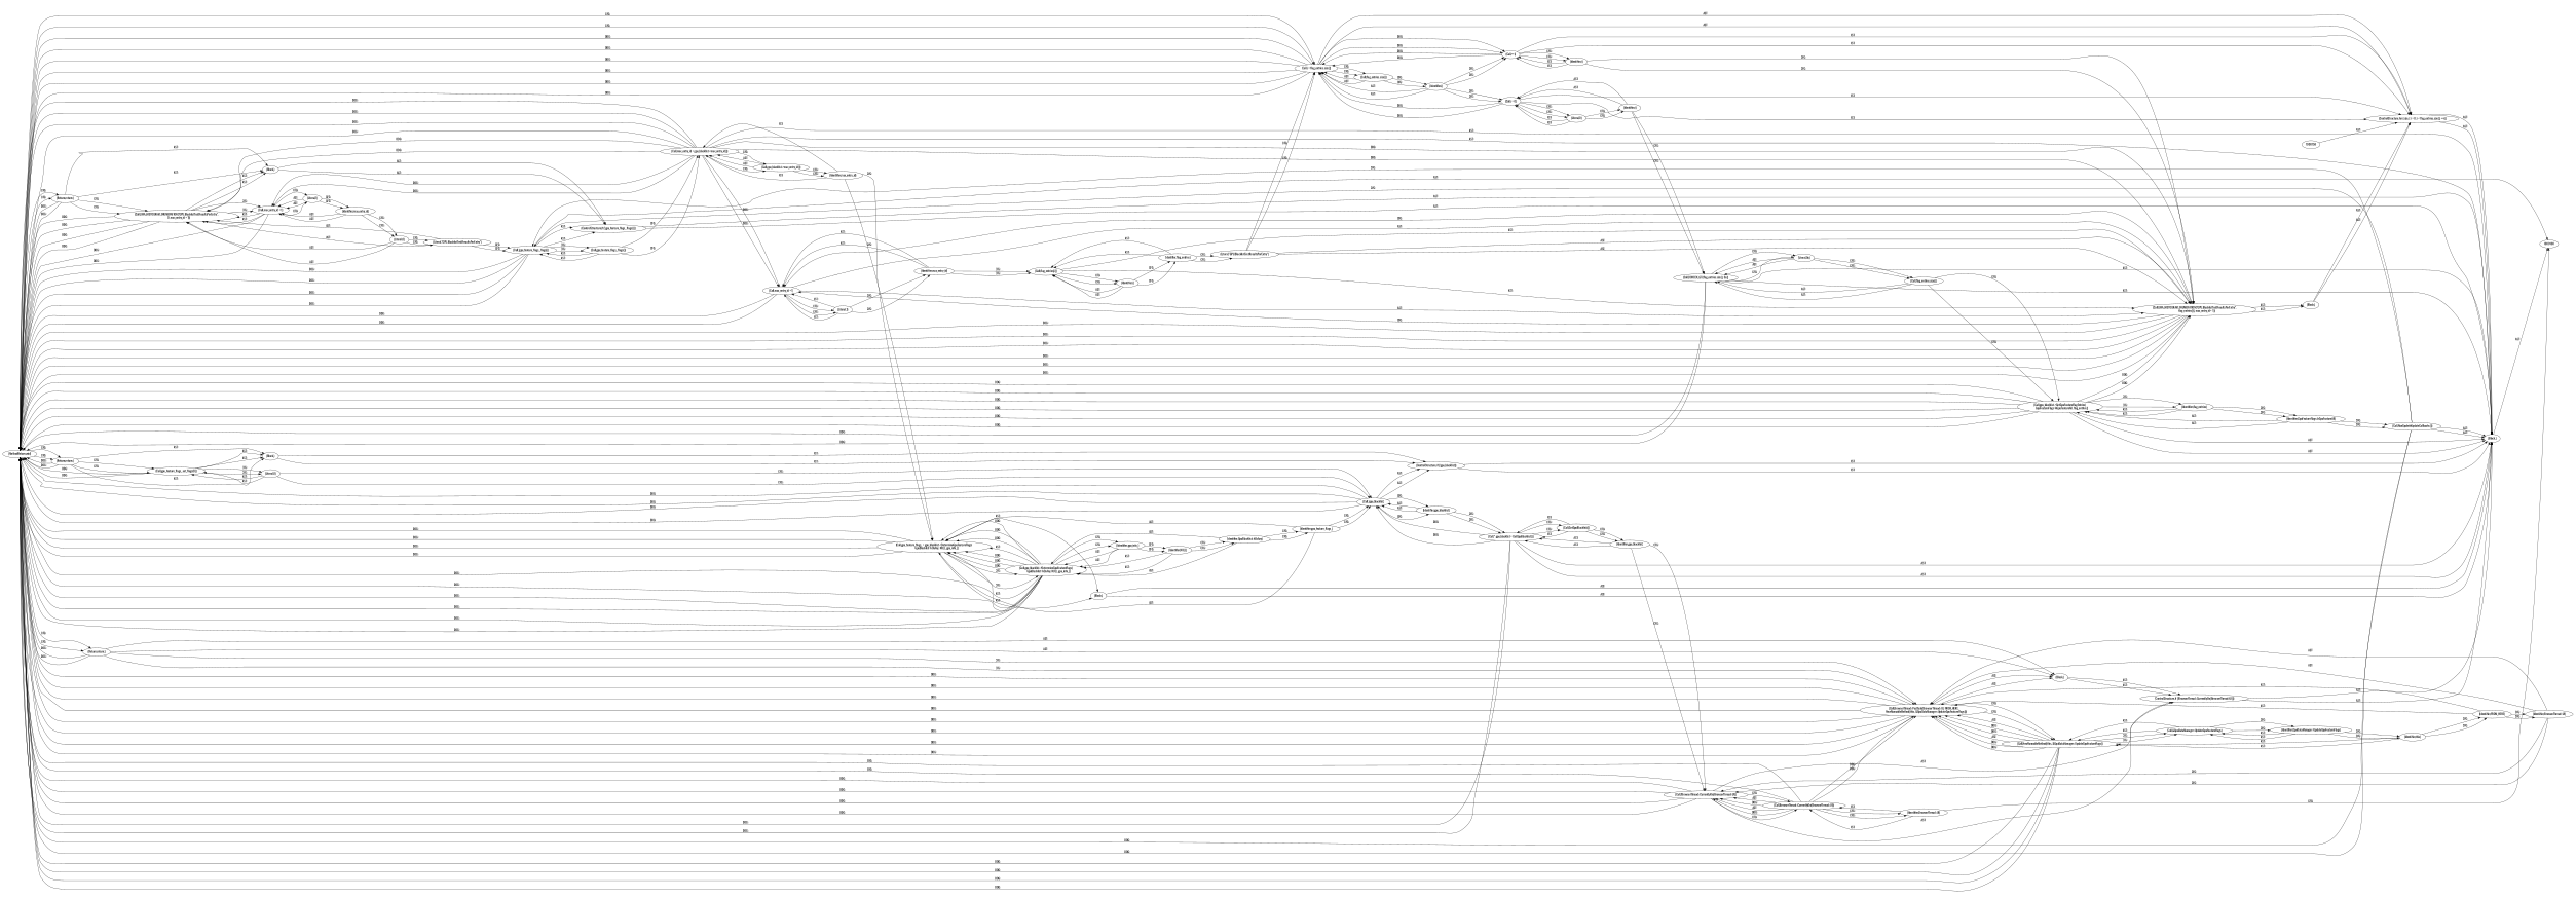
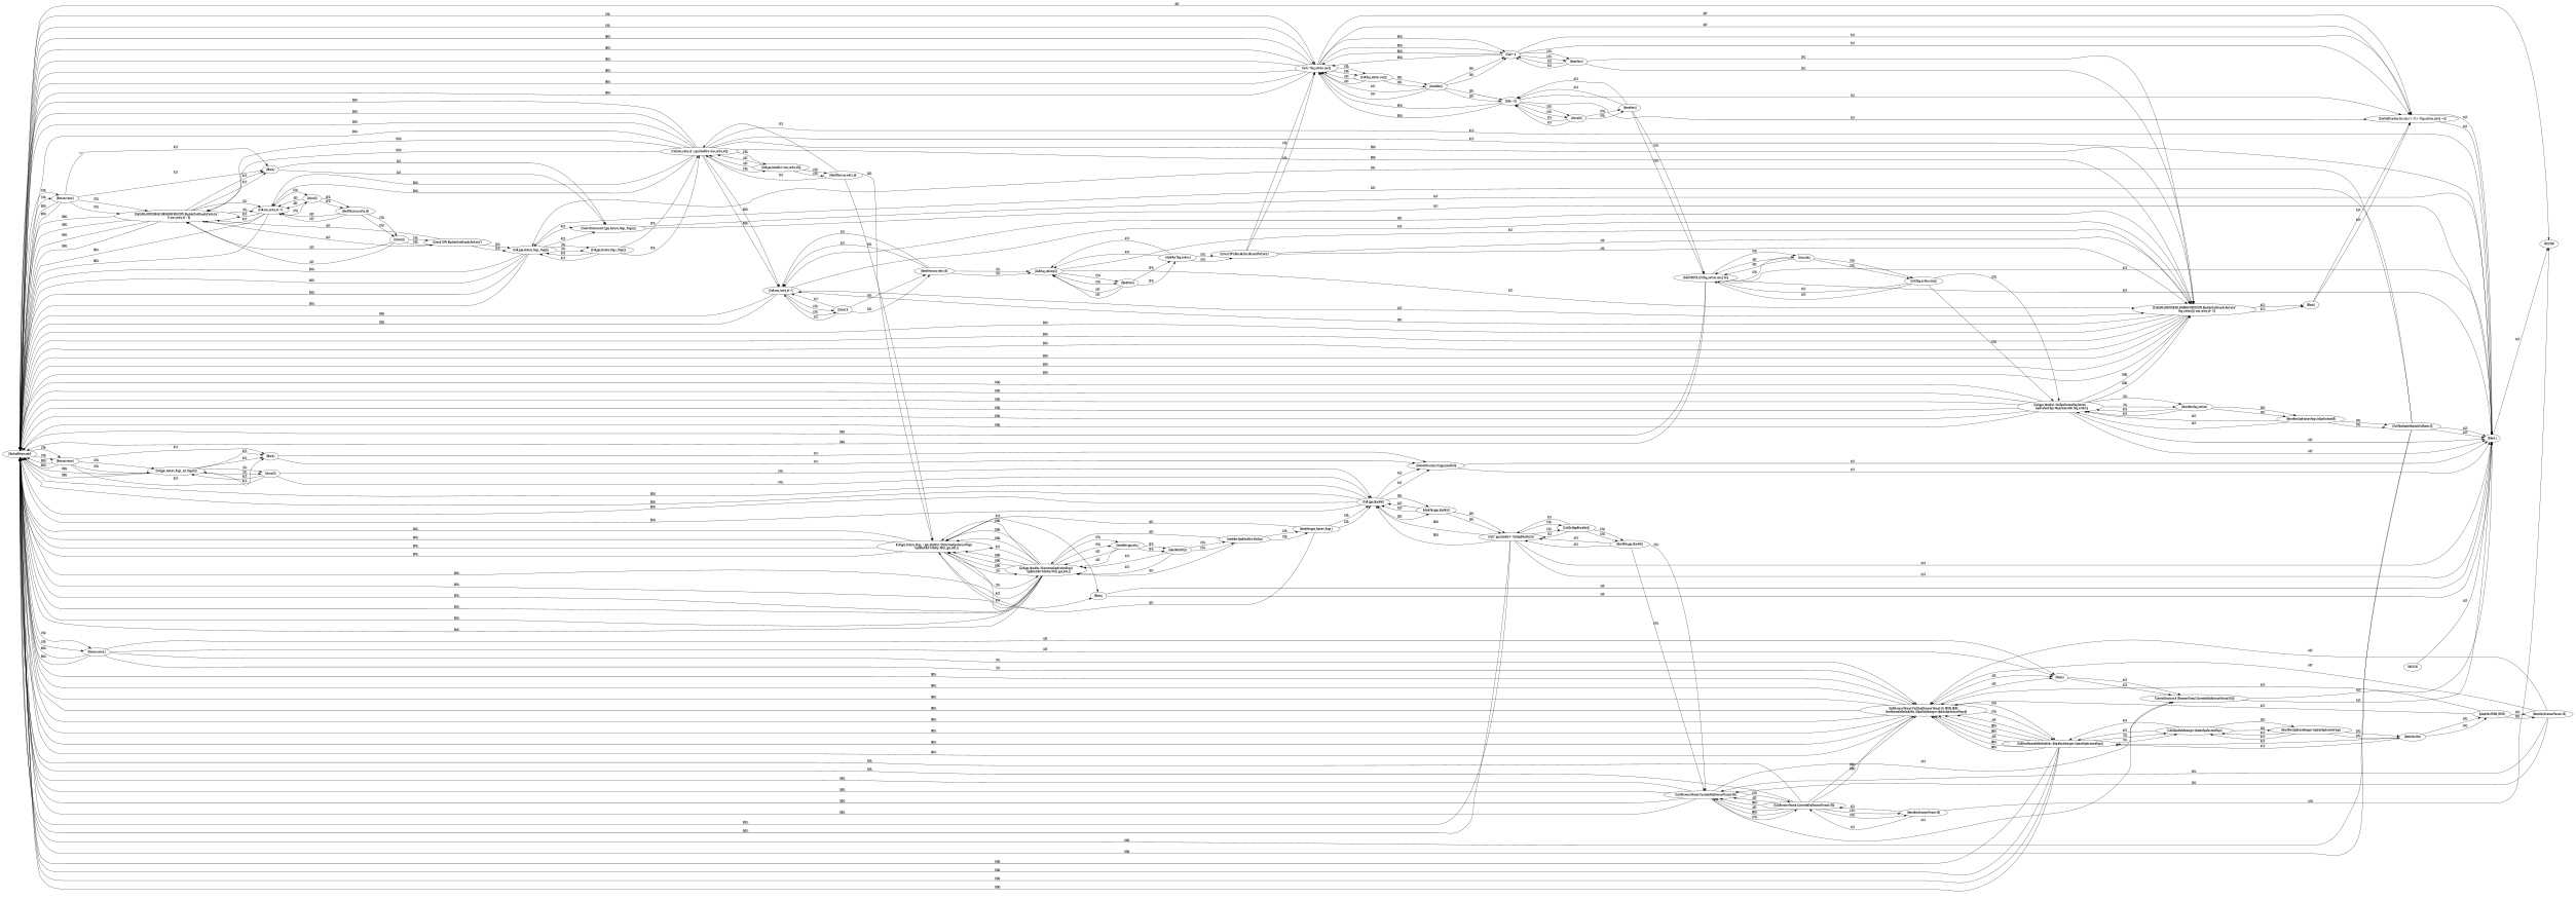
  digraph {
    fontname=Oswald
    rankdir=LR
    node [fontname=Oswald]
    edge [fontname=Oswald]
    n1 [label="(MethodReturn,void)"]
    n2 [label="(Return,return;)"]
    n3 [label="(Return,return;)"]
    n4 [label="(Call,i < flag_entries.size())"]
    n5 [label="(Return,return;)"]
    1000100
    n7 [label="(Call,gpu_feature_flags_.set_flags(0))"]
    n8 [label="(Block,)"]
    n9 [label="(Call,UMA_HISTOGRAM_ENUMERATION(\"GPU.BlacklistTestResultsPerEntry\",\n        0, max_entry_id + 1))"]
    n10 [label="(Block,)"]
    n11 [label="(ControlStructure,for (size_t i = 0; i < flag_entries.size(); ++i))"]
    n12 [label="(Call,flag_entries.size())"]
    n13 [label="(Call,++i)"]
    n14 [label="(Block,)"]
    n15 [label="(Call,BrowserThread::PostTask(BrowserThread::UI, FROM_HERE,\n        NewRunnableMethod(this, &GpuDataManager::UpdateGpuFeatureFlags)))"]
    n16 [label="(Block,)"]
    n17 [label="(Literal,0)"]
    n18 [label="(Call,!gpu_blacklist)"]
    n19 [label="(ControlStructure,if (!gpu_blacklist))"]
    n20 [label="(Identifier,gpu_blacklist)"]
    n21 [label="(Block,)"]
    n22 [label="(Call,gpu_blacklist->DetermineGpuFeatureFlags(\n        GpuBlacklist::kOsAny, NULL, gpu_info_))"]
    n23 [label="(Call,gpu_feature_flags_ = gpu_blacklist->DetermineGpuFeatureFlags(\n        GpuBlacklist::kOsAny, NULL, gpu_info_))"]
    n24 [label="(Identifier,gpu_info_)"]
    n25 [label="(Identifier,NULL)"]
    n26 [label="(Identifier,gpu_feature_flags_)"]
    n27 [label="(Identifier,GpuBlacklist::kOsAny)"]
    n28 [label="(ControlStructure,if (!BrowserThread::CurrentlyOn(BrowserThread::UI)))"]
    n29 [label="(Identifier,BrowserThread::UI)"]
    n30 [label="(Call,BrowserThread::CurrentlyOn(BrowserThread::UI))"]
    n31 [label="(Call,!BrowserThread::CurrentlyOn(BrowserThread::UI))"]
    n32 [label="(Call,NewRunnableMethod(this, &GpuDataManager::UpdateGpuFeatureFlags))"]
    n33 [label="(Call,gpu_blacklist->max_entry_id())"]
    n34 [label="(Call,max_entry_id = gpu_blacklist->max_entry_id())"]
    n35 [label="(Identifier,max_entry_id)"]
    n36 [label="(Call,max_entry_id + 1)"]
    n37 [label="(Call,UMA_HISTOGRAM_ENUMERATION(\"GPU.BlacklistTestResultsPerEntry\",\n        flag_entries[i], max_entry_id + 1))"]
    n38 [label="(Call,max_entry_id + 1)"]
    n39 [label="(Literal,1)"]
    n40 [label="(Block,)"]
    n41 [label="(Literal,1)"]
    n42 [label="(ControlStructure,if (!gpu_feature_flags_.flags()))"]
    n43 [label="(Call,!gpu_feature_flags_.flags())"]
    n44 [label="(Call,gpu_feature_flags_.flags())"]
    n45 [label="(Literal,\"GPU.BlacklistTestResultsPerEntry\")"]
    n46 [label="(Identifier,max_entry_id)"]
    n47 [label="(Literal,0)"]
    n48 [label="(Call,RunGpuInfoUpdateCallbacks())"]
    n49 [label="(Identifier,BrowserThread::UI)"]
    n50 [label="(Call,&GpuDataManager::UpdateGpuFeatureFlags)"]
    n51 [label="(Identifier,FROM_HERE)"]
    n52 [label="(Call,gpu_blacklist->GetGpuFeatureFlagEntries(\n      GpuFeatureFlags::kGpuFeatureAll, flag_entries))"]
    n53 [label="(Identifier,flag_entries)"]
    n54 [label="(Identifier,GpuFeatureFlags::kGpuFeatureAll)"]
    n55 [label="(Call,flag_entries.size())"]
    n56 [label="(Call,DCHECK_GT(flag_entries.size(), 0u))"]
    n57 [label="(Literal,0u)"]
    n58 [label="(Call,i = 0)"]
    n59 [label="(Literal,0)"]
    n60 [label="(Identifier,i)"]
    n61 [label="(Identifier,i)"]
    n62 [label="(Identifier,i)"]
    n63 [label="(Literal,\"GPU.BlacklistTestResultsPerEntry\")"]
    n64 [label="(Identifier,i)"]
    n65 [label="(Call,flag_entries[i])"]
    n66 [label="(Identifier,flag_entries)"]
    n67 [label="(Identifier,max_entry_id)"]
    n68 [label="(Identifier,this)"]
    n69 [label="(Identifier,GpuDataManager::UpdateGpuFeatureFlags)"]
    n70 [label="(Call,* gpu_blacklist = GetGpuBlacklist())"]
    n71 [label="(Call,GetGpuBlacklist())"]
    n72 [label="(Identifier,gpu_blacklist)"]
-   1000158
+   1000134
    n1 -> n2 [label="CFG: "]
    n1 -> n2 [label="CFG: "]
    n1 -> n3 [label="CFG: "]
    n1 -> n3 [label="CFG: "]
    n1 -> n4 [label="CFG: "]
    n1 -> n4 [label="CFG: "]
    n1 -> n5 [label="CFG: "]
    n1 -> n5 [label="CFG: "]
-   n43 -> 1000100 [label="AST: "]
+   n1 -> 1000100 [label="AST: "]
    n2 -> n1 [label="DDG: "]
    n2 -> n1 [label="DDG: "]
    n2 -> n7 [label="CFG: "]
    n2 -> n7 [label="CFG: "]
    n2 -> n8 [label="AST: "]
    n2 -> n8 [label="AST: "]
    n3 -> n1 [label="DDG: "]
    n3 -> n1 [label="DDG: "]
    n3 -> n9 [label="CFG: "]
    n3 -> n9 [label="CFG: "]
    n3 -> n10 [label="AST: "]
    n3 -> n10 [label="AST: "]
    n4 -> n1 [label="DDG: "]
    n4 -> n1 [label="DDG: "]
    n4 -> n1 [label="DDG: "]
    n4 -> n1 [label="DDG: "]
    n4 -> n1 [label="DDG: "]
    n4 -> n1 [label="DDG: "]
    n4 -> n11 [label="AST: "]
    n4 -> n11 [label="AST: "]
    n4 -> n12 [label="CFG: "]
    n4 -> n12 [label="CFG: "]
    n4 -> n13 [label="DDG: "]
    n4 -> n13 [label="DDG: "]
    n5 -> n1 [label="DDG: "]
    n5 -> n1 [label="DDG: "]
    n5 -> n14 [label="AST: "]
    n5 -> n14 [label="AST: "]
    n5 -> n15 [label="CFG: "]
    n5 -> n15 [label="CFG: "]
    n7 -> n1 [label="DDG: "]
    n7 -> n1 [label="DDG: "]
    n7 -> n8 [label="AST: "]
    n7 -> n8 [label="AST: "]
    n7 -> n17 [label="CFG: "]
    n7 -> n17 [label="CFG: "]
    n8 -> n19 [label="AST: "]
    n8 -> n19 [label="AST: "]
    n9 -> n1 [label="DDG: "]
    n9 -> n1 [label="DDG: "]
    n9 -> n1 [label="DDG: "]
    n9 -> n1 [label="DDG: "]
    n9 -> n10 [label="AST: "]
    n9 -> n10 [label="AST: "]
    n9 -> n36 [label="CFG: "]
    n9 -> n36 [label="CFG: "]
    n10 -> n42 [label="AST: "]
    n10 -> n42 [label="AST: "]
    n11 -> n16 [label="AST: "]
    n11 -> n16 [label="AST: "]
    n12 -> n4 [label="AST: "]
    n12 -> n4 [label="AST: "]
    n12 -> n61 [label="CFG: "]
    n12 -> n61 [label="CFG: "]
    n13 -> n4 [label="DDG: "]
    n13 -> n4 [label="DDG: "]
    n13 -> n11 [label="AST: "]
    n13 -> n11 [label="AST: "]
    n13 -> n62 [label="CFG: "]
    n13 -> n62 [label="CFG: "]
    n14 -> n28 [label="AST: "]
    n14 -> n28 [label="AST: "]
    n15 -> n1 [label="DDG: "]
    n15 -> n1 [label="DDG: "]
    n15 -> n1 [label="DDG: "]
    n15 -> n1 [label="DDG: "]
    n15 -> n1 [label="DDG: "]
    n15 -> n1 [label="DDG: "]
    n15 -> n1 [label="DDG: "]
    n15 -> n1 [label="DDG: "]
    n15 -> n14 [label="AST: "]
    n15 -> n14 [label="AST: "]
    n15 -> n32 [label="CFG: "]
    n15 -> n32 [label="CFG: "]
    n16 -> 1000100 [label="AST: "]
    n17 -> n7 [label="AST: "]
    n17 -> n7 [label="AST: "]
    n17 -> n18 [label="CFG: "]
    n17 -> n18 [label="CFG: "]
    n18 -> n1 [label="DDG: "]
    n18 -> n1 [label="DDG: "]
    n18 -> n1 [label="DDG: "]
    n18 -> n1 [label="DDG: "]
    n18 -> n19 [label="AST: "]
    n18 -> n19 [label="AST: "]
    n18 -> n20 [label="CFG: "]
    n18 -> n20 [label="CFG: "]
    n19 -> n16 [label="AST: "]
    n19 -> n16 [label="AST: "]
    n20 -> n18 [label="AST: "]
    n20 -> n18 [label="AST: "]
    n20 -> n70 [label="CFG: "]
    n20 -> n70 [label="CFG: "]
    n21 -> n16 [label="AST: "]
    n21 -> n16 [label="AST: "]
    n22 -> n1 [label="DDG: "]
    n22 -> n1 [label="DDG: "]
    n22 -> n1 [label="DDG: "]
    n22 -> n1 [label="DDG: "]
    n22 -> n1 [label="DDG: "]
    n22 -> n1 [label="DDG: "]
    n22 -> n23 [label="AST: "]
    n22 -> n23 [label="DDG: "]
    n22 -> n23 [label="DDG: "]
    n22 -> n23 [label="DDG: "]
    n22 -> n23 [label="AST: "]
    n22 -> n23 [label="DDG: "]
    n22 -> n23 [label="DDG: "]
    n22 -> n23 [label="DDG: "]
    n22 -> n24 [label="CFG: "]
    n22 -> n24 [label="CFG: "]
    n23 -> n1 [label="DDG: "]
    n23 -> n1 [label="DDG: "]
    n23 -> n1 [label="DDG: "]
    n23 -> n1 [label="DDG: "]
    n23 -> n21 [label="AST: "]
    n23 -> n21 [label="AST: "]
    n23 -> n22 [label="CFG: "]
    n23 -> n22 [label="CFG: "]
    n24 -> n22 [label="AST: "]
    n24 -> n22 [label="AST: "]
    n24 -> n25 [label="CFG: "]
    n24 -> n25 [label="CFG: "]
    n25 -> n22 [label="AST: "]
    n25 -> n22 [label="AST: "]
    n25 -> n27 [label="CFG: "]
    n25 -> n27 [label="CFG: "]
    n26 -> n18 [label="CFG: "]
    n26 -> n18 [label="CFG: "]
    n26 -> n23 [label="AST: "]
    n26 -> n23 [label="AST: "]
    n27 -> n22 [label="AST: "]
    n27 -> n22 [label="AST: "]
    n27 -> n26 [label="CFG: "]
    n27 -> n26 [label="CFG: "]
    n28 -> n16 [label="AST: "]
    n28 -> n16 [label="AST: "]
    n29 -> 1000100 [label="CFG: "]
    n29 -> n30 [label="AST: "]
    n29 -> n30 [label="AST: "]
    n30 -> n1 [label="DDG: "]
    n30 -> n1 [label="DDG: "]
    n30 -> n15 [label="DDG: "]
    n30 -> n15 [label="DDG: "]
    n30 -> n29 [label="CFG: "]
    n30 -> n29 [label="CFG: "]
    n30 -> n31 [label="AST: "]
    n30 -> n31 [label="DDG: "]
    n30 -> n31 [label="AST: "]
    n30 -> n31 [label="DDG: "]
    n31 -> n1 [label="DDG: "]
    n31 -> n1 [label="DDG: "]
    n31 -> n1 [label="DDG: "]
    n31 -> n1 [label="DDG: "]
    n31 -> n28 [label="AST: "]
    n31 -> n28 [label="AST: "]
    n31 -> n30 [label="CFG: "]
    n31 -> n30 [label="CFG: "]
    n32 -> n1 [label="DDG: "]
    n32 -> n1 [label="DDG: "]
    n32 -> n1 [label="DDG: "]
    n32 -> n1 [label="DDG: "]
    n32 -> n15 [label="AST: "]
    n32 -> n15 [label="DDG: "]
    n32 -> n15 [label="DDG: "]
    n32 -> n15 [label="AST: "]
    n32 -> n15 [label="DDG: "]
    n32 -> n15 [label="DDG: "]
    n32 -> n50 [label="CFG: "]
    n32 -> n50 [label="CFG: "]
    n33 -> n34 [label="AST: "]
    n33 -> n34 [label="AST: "]
    n33 -> n35 [label="CFG: "]
    n33 -> n35 [label="CFG: "]
    n34 -> n1 [label="DDG: "]
    n34 -> n1 [label="DDG: "]
    n34 -> n1 [label="DDG: "]
    n34 -> n1 [label="DDG: "]
    n34 -> n9 [label="DDG: "]
    n34 -> n9 [label="DDG: "]
    n34 -> n16 [label="AST: "]
    n34 -> n16 [label="AST: "]
    n34 -> n33 [label="CFG: "]
    n34 -> n33 [label="CFG: "]
    n34 -> n36 [label="DDG: "]
    n34 -> n36 [label="DDG: "]
    n34 -> n37 [label="DDG: "]
    n34 -> n37 [label="DDG: "]
    n34 -> n38 [label="DDG: "]
    n34 -> n38 [label="DDG: "]
    n35 -> n23 [label="CFG: "]
    n35 -> n23 [label="CFG: "]
    n35 -> n34 [label="AST: "]
    n35 -> n34 [label="AST: "]
    n36 -> n1 [label="DDG: "]
    n36 -> n1 [label="DDG: "]
    n36 -> n9 [label="AST: "]
    n36 -> n9 [label="AST: "]
    n36 -> n39 [label="CFG: "]
    n36 -> n39 [label="CFG: "]
    n37 -> n1 [label="DDG: "]
    n37 -> n1 [label="DDG: "]
    n37 -> n1 [label="DDG: "]
    n37 -> n1 [label="DDG: "]
    n37 -> n1 [label="DDG: "]
    n37 -> n1 [label="DDG: "]
    n37 -> n38 [label="CFG: "]
    n37 -> n38 [label="CFG: "]
    n37 -> n40 [label="AST: "]
    n37 -> n40 [label="AST: "]
    n38 -> n1 [label="DDG: "]
    n38 -> n1 [label="DDG: "]
    n38 -> n37 [label="AST: "]
    n38 -> n37 [label="AST: "]
    n38 -> n41 [label="CFG: "]
    n38 -> n41 [label="CFG: "]
    n39 -> n36 [label="AST: "]
    n39 -> n36 [label="AST: "]
    n39 -> n46 [label="CFG: "]
    n39 -> n46 [label="CFG: "]
    n40 -> n11 [label="AST: "]
    n40 -> n11 [label="AST: "]
    n41 -> n38 [label="AST: "]
    n41 -> n38 [label="AST: "]
    n41 -> n67 [label="CFG: "]
    n41 -> n67 [label="CFG: "]
    n42 -> n16 [label="AST: "]
    n42 -> n16 [label="AST: "]
    n43 -> n1 [label="DDG: "]
    n43 -> n1 [label="DDG: "]
    n43 -> n1 [label="DDG: "]
    n43 -> n1 [label="DDG: "]
    n43 -> n42 [label="AST: "]
    n43 -> n42 [label="AST: "]
    n43 -> n44 [label="CFG: "]
    n43 -> n44 [label="CFG: "]
    n44 -> n34 [label="CFG: "]
    n44 -> n34 [label="CFG: "]
    n44 -> n43 [label="AST: "]
    n44 -> n43 [label="AST: "]
    n45 -> n9 [label="AST: "]
    n45 -> n9 [label="AST: "]
    n45 -> n43 [label="CFG: "]
    n45 -> n43 [label="CFG: "]
    n46 -> n36 [label="AST: "]
    n46 -> n36 [label="AST: "]
    n46 -> n47 [label="CFG: "]
    n46 -> n47 [label="CFG: "]
    n47 -> n9 [label="AST: "]
    n47 -> n9 [label="AST: "]
    n47 -> n45 [label="CFG: "]
    n47 -> n45 [label="CFG: "]
    n48 -> n1 [label="DDG: "]
    n48 -> n1 [label="DDG: "]
    n48 -> n16 [label="AST: "]
    n48 -> n16 [label="AST: "]
    n48 -> n43 [label="CFG: "]
    n48 -> n43 [label="CFG: "]
    n49 -> n15 [label="AST: "]
    n49 -> n15 [label="AST: "]
    n49 -> n31 [label="CFG: "]
    n49 -> n31 [label="CFG: "]
    n50 -> n32 [label="AST: "]
    n50 -> n32 [label="AST: "]
    n50 -> n69 [label="CFG: "]
    n50 -> n69 [label="CFG: "]
    n51 -> n15 [label="AST: "]
    n51 -> n15 [label="AST: "]
    n51 -> n49 [label="CFG: "]
    n51 -> n49 [label="CFG: "]
    n52 -> n1 [label="DDG: "]
    n52 -> n1 [label="DDG: "]
    n52 -> n1 [label="DDG: "]
    n52 -> n1 [label="DDG: "]
    n52 -> n1 [label="DDG: "]
    n52 -> n1 [label="DDG: "]
    n52 -> n16 [label="AST: "]
    n52 -> n16 [label="AST: "]
    n52 -> n37 [label="DDG: "]
    n52 -> n37 [label="DDG: "]
    n52 -> n53 [label="CFG: "]
    n52 -> n53 [label="CFG: "]
    n53 -> n52 [label="AST: "]
    n53 -> n52 [label="AST: "]
    n53 -> n54 [label="CFG: "]
    n53 -> n54 [label="CFG: "]
    n54 -> n48 [label="CFG: "]
    n54 -> n48 [label="CFG: "]
    n54 -> n52 [label="AST: "]
    n54 -> n52 [label="AST: "]
    n55 -> n52 [label="CFG: "]
    n55 -> n52 [label="CFG: "]
    n55 -> n56 [label="AST: "]
    n55 -> n56 [label="AST: "]
    n56 -> n1 [label="DDG: "]
    n56 -> n1 [label="DDG: "]
    n56 -> n16 [label="AST: "]
    n56 -> n16 [label="AST: "]
    n56 -> n57 [label="CFG: "]
    n56 -> n57 [label="CFG: "]
    n57 -> n55 [label="CFG: "]
    n57 -> n55 [label="CFG: "]
    n57 -> n56 [label="AST: "]
    n57 -> n56 [label="AST: "]
    n58 -> n4 [label="DDG: "]
    n58 -> n4 [label="DDG: "]
    n58 -> n11 [label="AST: "]
    n58 -> n11 [label="AST: "]
    n58 -> n59 [label="CFG: "]
    n58 -> n59 [label="CFG: "]
    n59 -> n58 [label="AST: "]
    n59 -> n58 [label="AST: "]
    n59 -> n60 [label="CFG: "]
    n59 -> n60 [label="CFG: "]
    n60 -> n56 [label="CFG: "]
    n60 -> n56 [label="CFG: "]
    n60 -> n58 [label="AST: "]
    n60 -> n58 [label="AST: "]
    n61 -> n4 [label="AST: "]
    n61 -> n4 [label="AST: "]
    n61 -> n13 [label="CFG: "]
    n61 -> n13 [label="CFG: "]
    n61 -> n58 [label="CFG: "]
    n61 -> n58 [label="CFG: "]
    n62 -> n13 [label="AST: "]
    n62 -> n13 [label="AST: "]
    n62 -> n37 [label="CFG: "]
    n62 -> n37 [label="CFG: "]
    n63 -> n4 [label="CFG: "]
    n63 -> n4 [label="CFG: "]
    n63 -> n37 [label="AST: "]
    n63 -> n37 [label="AST: "]
    n64 -> n65 [label="AST: "]
    n64 -> n65 [label="AST: "]
    n64 -> n66 [label="CFG: "]
    n64 -> n66 [label="CFG: "]
    n65 -> n37 [label="AST: "]
    n65 -> n37 [label="AST: "]
    n65 -> n64 [label="CFG: "]
    n65 -> n64 [label="CFG: "]
    n66 -> n63 [label="CFG: "]
    n66 -> n63 [label="CFG: "]
    n66 -> n65 [label="AST: "]
    n66 -> n65 [label="AST: "]
    n67 -> n38 [label="AST: "]
    n67 -> n38 [label="AST: "]
    n67 -> n65 [label="CFG: "]
    n67 -> n65 [label="CFG: "]
    n68 -> n32 [label="AST: "]
    n68 -> n32 [label="AST: "]
    n68 -> n51 [label="CFG: "]
    n68 -> n51 [label="CFG: "]
    n69 -> n50 [label="AST: "]
    n69 -> n50 [label="AST: "]
    n69 -> n68 [label="CFG: "]
    n69 -> n68 [label="CFG: "]
    n70 -> n1 [label="DDG: "]
    n70 -> n1 [label="DDG: "]
    n70 -> n16 [label="AST: "]
    n70 -> n16 [label="AST: "]
    n70 -> n18 [label="DDG: "]
    n70 -> n18 [label="DDG: "]
    n70 -> n71 [label="CFG: "]
    n70 -> n71 [label="CFG: "]
    n71 -> n70 [label="AST: "]
    n71 -> n70 [label="AST: "]
    n71 -> n72 [label="CFG: "]
    n71 -> n72 [label="CFG: "]
    n72 -> n31 [label="CFG: "]
    n72 -> n31 [label="CFG: "]
    n72 -> n70 [label="AST: "]
    n72 -> n70 [label="AST: "]
-   1000158 -> n11 [label="AST: "]
+   1000134 -> n16 [label="AST: "]
  }
